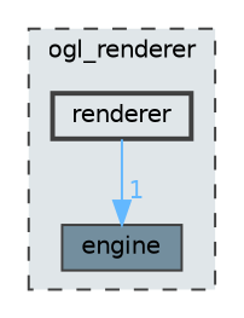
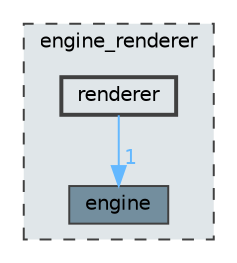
  digraph {
    compound=true
    node [color=grey25 fontname=Helvetica fontsize=10 shape=box]
    n1 [fillcolor="#738e9e" height=0.2 label=engine style=filled width=0.4]
    n2 [fillcolor="#e0e6e9" height=0.2 label=renderer style="filled,bold" width=0.4]
    subgraph cluster_1 {
      bgcolor="#e0e6e9"
      fontname=Helvetica
      fontsize=10
-     label=ogl_renderer
+     label=engine_renderer
      pencolor=grey25
      style="filled,dashed"
      n1
      n2
    }
    n2 -> n1 [color=steelblue1 fontcolor=steelblue1 fontname=Helvetica fontsize=10 headlabel=1 labeldistance=1.5 labelfontname=Helvetica labelfontsize=10]
  }
